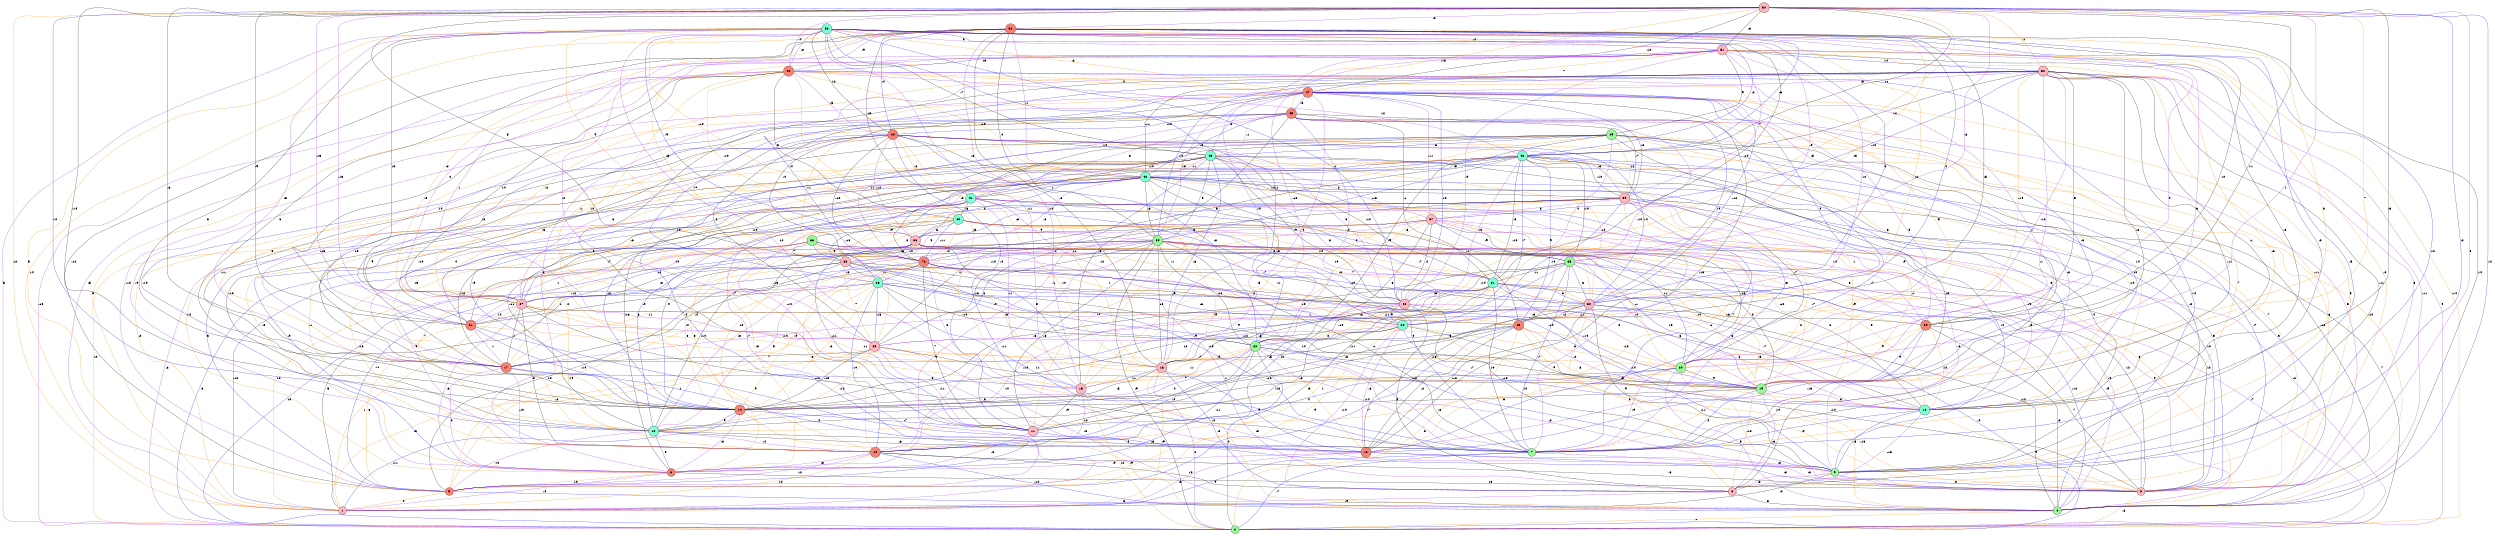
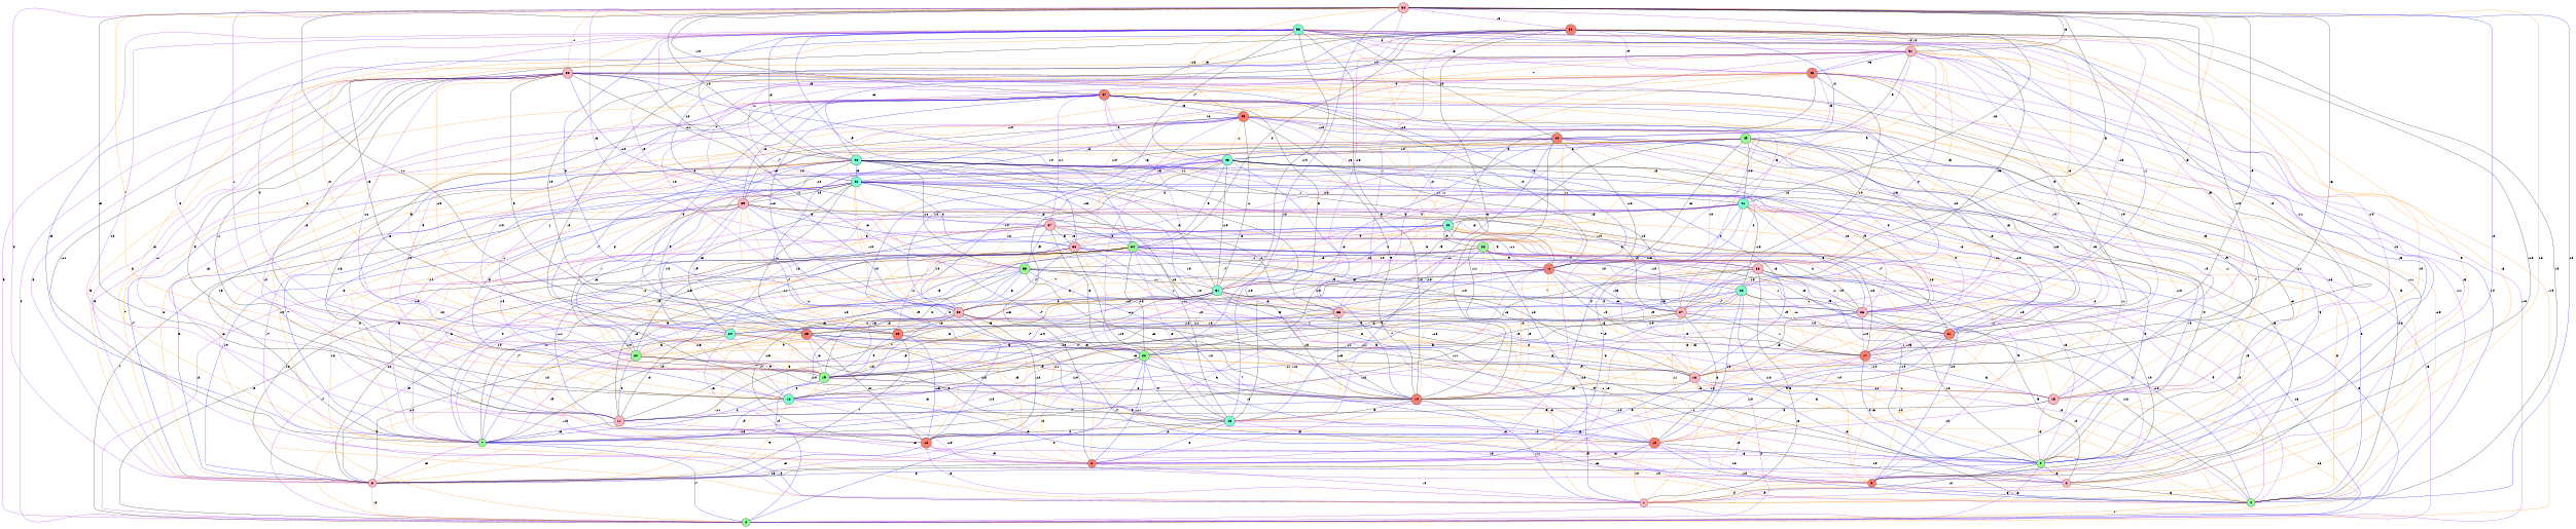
  graph {
    fontname="Helvetica,Arial,sans-serif"
    node [fillcolor=lightpink shape=circle style=filled]
    edge [color=black]
    54
    1
    3
    4 [fillcolor=palegreen]
    9 [fillcolor=palegreen]
    13 [fillcolor=aquamarine]
    14 [fillcolor=salmon]
    17 [fillcolor=salmon]
    18 [fillcolor=aquamarine]
    19 [fillcolor=palegreen]
    20 [fillcolor=palegreen]
    21 [fillcolor=salmon]
    n13 [label=83]
    26
    27
    29 [fillcolor=salmon]
    33
    35 [fillcolor=palegreen]
    45 [fillcolor=salmon]
    46 [fillcolor=aquamarine]
    47 [fillcolor=salmon]
    48 [fillcolor=salmon]
    50
    51
    52 [fillcolor=salmon]
    2 [fillcolor=palegreen]
    8
    5 [fillcolor=salmon]
    12 [fillcolor=salmon]
    7 [fillcolor=palegreen]
    6 [fillcolor=salmon]
    10 [fillcolor=salmon]
    11
    15
    16
    24 [fillcolor=aquamarine]
    25 [fillcolor=salmon]
    22 [fillcolor=palegreen]
    28 [fillcolor=aquamarine]
    30
    31 [fillcolor=aquamarine]
    43 [fillcolor=aquamarine]
    44 [fillcolor=salmon]
    41 [fillcolor=aquamarine]
    42 [fillcolor=aquamarine]
    39
    n47 [fillcolor=salmon label=72]
    34 [fillcolor=palegreen]
    37
    36
    40 [fillcolor=aquamarine]
    49 [fillcolor=palegreen]
    38 [fillcolor=palegreen]
    53 [fillcolor=aquamarine]
    54 -- 1 [color=darkorange label=12]
    54 -- 3 [color=purple label=8]
    54 -- 4 [color=blue label=12]
    54 -- 9 [color=blue label=-2]
    54 -- 13 [color=blue label=14]
    54 -- 14 [label=-14]
    54 -- 17 [label=-6]
    54 -- 18 [label=-3]
    54 -- 19 [color=darkorange label=7]
    54 -- 20 [color=purple label=1]
    54 -- 21 [label=-9]
    54 -- n13 [color=purple label=-13]
    54 -- 26 [color=darkorange label=-5]
    54 -- 27 [color=purple label=-13]
    54 -- 29 [label=11]
    54 -- 33 [label=5]
    54 -- 35 [color=purple label=-3]
    54 -- 45 [color=darkorange label=-13]
    54 -- 46 [label=10]
    54 -- 47 [label=-12]
    54 -- 48 [color=purple label=-4]
    54 -- 50 [color=darkorange label=-1]
    54 -- 51 [label=-6]
    54 -- 52 [color=purple label=-8]
    3 -- 2 [color=darkorange label=-8]
    4 -- 2 [color=darkorange label=7]
    9 -- 1 [label=-2]
    9 -- 3 [color=blue label=8]
+   9 -- 2 [color=purple label=-3]
    9 -- 8 [color=purple label=-3]
    13 -- 5 [color=purple label=10]
    13 -- 12 [label=-6]
    13 -- 7 [label=4]
    13 -- 6 [color=blue label=3]
    13 -- 10 [color=purple label=-4]
    14 -- 1 [color=blue label=-11]
    14 -- 4 [color=darkorange label=-9]
    14 -- 13 [label=9]
    14 -- 6 [color=purple label=-3]
    14 -- 11 [color=blue label=-7]
    17 -- 9 [color=blue label=4]
    17 -- 13 [color=darkorange label=-8]
    17 -- 6 [color=purple label=3]
    17 -- 10 [color=purple label=-10]
    17 -- 15 [color=blue label=6]
    18 -- 3 [color=darkorange label=9]
    18 -- 9 [color=blue label=-5]
    18 -- 8 [color=purple label=-13]
    18 -- 7 [color=blue label=-9]
    19 -- 3 [color=darkorange label=-13]
    19 -- 14 [label=6]
    19 -- 18 [color=purple label=8]
    19 -- 8 [color=purple label=-3]
    19 -- 7 [color=blue label=2]
    20 -- 3 [color=darkorange label=-12]
    20 -- 4 [color=purple label=5]
    20 -- 14 [label=-10]
    20 -- 19 [label=9]
    20 -- 7 [color=purple label=-9]
    20 -- 10 [color=darkorange label=-8]
    20 -- 11 [color=blue label=4]
    21 -- 4 [color=darkorange label=-2]
    21 -- 14 [color=blue label=-14]
    21 -- 17 [color=purple label=1]
    21 -- 5 [color=darkorange label=-8]
    21 -- 12 [color=blue label=9]
    n13 -- 1 [color=darkorange label=-3]
    n13 -- 4 [color=purple label=-3]
    n13 -- 13 [color=darkorange label=-12]
    n13 -- 14 [label=-13]
    n13 -- 17 [label=7]
    n13 -- 19 [label=-14]
    n13 -- 20 [color=darkorange label=-7]
    n13 -- 12 [color=purple label=3]
    n13 -- 11 [color=purple label=-11]
    26 -- 9 [label=10]
    26 -- 17 [color=purple label=-14]
    26 -- 18 [color=purple label=8]
    26 -- 8 [label=5]
    26 -- 6 [color=purple label=10]
    26 -- 16 [label=-5]
    26 -- 24 [color=blue label=9]
    27 -- 1 [color=darkorange label=1]
    27 -- 4 [color=darkorange label=14]
    27 -- 17 [label=1]
    27 -- 19 [color=darkorange label=11]
    27 -- 21 [color=purple label=14]
    27 -- 7 [label=-12]
    27 -- 6 [color=purple label=-3]
    27 -- 10 [label=3]
    27 -- 16 [color=darkorange label=8]
    27 -- 25 [label=1]
    29 -- 3 [label=7]
    29 -- 4 [label=-3]
    29 -- 13 [color=darkorange label=-5]
    29 -- 18 [color=darkorange label=12]
    29 -- 19 [color=blue label=9]
    29 -- 20 [color=darkorange label=9]
    29 -- 12 [color=blue label=-13]
    33 -- 1 [label=5]
    33 -- 9 [color=blue label=-14]
    33 -- 17 [color=darkorange label=11]
    33 -- 18 [label=8]
    33 -- 19 [label=9]
    33 -- n13 [color=darkorange label=7]
    33 -- 26 [label=-1]
    33 -- 2 [color=blue label=13]
    33 -- 5 [label=10]
    33 -- 22 [color=blue label=-9]
    33 -- 28 [color=darkorange label=13]
    35 -- 4 [color=blue label=-12]
    35 -- 14 [label=-6]
    35 -- 19 [color=blue label=13]
    35 -- 26 [label=-14]
    35 -- 2 [color=purple label=-7]
    35 -- 12 [label=-13]
    35 -- 7 [color=blue label=-7]
    35 -- 10 [color=blue label=12]
    35 -- 30 [color=blue label=6]
    35 -- 31 [label=11]
    45 -- 3 [color=purple label=5]
    45 -- 4 [color=darkorange label=-10]
    45 -- 14 [label=9]
    45 -- 18 [color=darkorange label=14]
    45 -- 21 [color=blue label=-8]
    45 -- 27 [color=darkorange label=10]
    45 -- 12 [color=blue label=-7]
    45 -- 15 [label=-9]
    45 -- 24 [color=purple label=-10]
    45 -- 22 [color=purple label=2]
    45 -- 30 [color=blue label=14]
    45 -- 31 [label=-1]
    45 -- 43 [color=darkorange label=-1]
    45 -- 44 [color=blue label=-10]
    45 -- 41 [color=purple label=3]
    45 -- 42 [color=blue label=-6]
    45 -- 39 [label=-7]
    45 -- n47 [color=purple label=11]
    46 -- 1 [color=darkorange label=-2]
    46 -- 3 [color=blue label=-7]
    46 -- 4 [color=blue label=3]
    46 -- 13 [label=-10]
    46 -- 17 [color=purple label=4]
    46 -- 18 [color=darkorange label=-14]
    46 -- 20 [color=darkorange label=1]
    46 -- 21 [color=blue label=-6]
    46 -- 26 [color=purple label=13]
    46 -- 27 [label=-10]
    46 -- 35 [label=-10]
    46 -- 8 [label=-5]
    46 -- 6 [color=darkorange label=14]
    46 -- 24 [color=blue label=-7]
    46 -- 25 [color=blue label=9]
    46 -- 31 [label=-3]
    46 -- 42 [color=blue label=-5]
    46 -- 39 [label=-10]
    46 -- n47 [label=5]
    46 -- 34 [color=blue label=-13]
    47 -- 3 [color=darkorange label=5]
    47 -- 9 [color=darkorange label=7]
    47 -- 14 [color=darkorange label=3]
    47 -- 19 [color=blue label=-3]
    47 -- 20 [color=purple label=5]
    47 -- 21 [color=purple label=14]
    47 -- n13 [label=8]
    47 -- 26 [color=blue label=10]
    47 -- 45 [color=blue label=-3]
    47 -- 12 [label=-13]
    47 -- 7 [color=purple label=-8]
    47 -- 6 [color=purple label=-4]
    47 -- 16 [color=purple label=4]
    47 -- 25 [color=blue label=4]
    47 -- 28 [color=blue label=-13]
    47 -- 30 [color=blue label=-12]
    47 -- 43 [color=purple label=8]
    47 -- 39 [color=blue label=-8]
    47 -- n47 [label=-4]
    47 -- 34 [color=purple label=13]
    47 -- 37 [color=purple label=-11]
    48 -- 1 [color=darkorange label=5]
    48 -- 4 [color=blue label=14]
    48 -- 19 [color=purple label=1]
    48 -- 20 [color=darkorange label=5]
    48 -- 21 [label=-5]
    48 -- n13 [color=darkorange label=-1]
    48 -- 27 [label=14]
    48 -- 46 [color=purple label=12]
    48 -- 47 [color=darkorange label=4]
    48 -- 2 [color=purple label=-10]
    48 -- 5 [color=purple label=-12]
    48 -- 15 [color=darkorange label=-5]
    48 -- 44 [color=purple label=-5]
    48 -- 42 [color=darkorange label=-10]
    48 -- 36 [color=darkorange label=-10]
    48 -- 40 [label=3]
    50 -- 3 [color=purple label=3]
    50 -- 4 [color=purple label=-11]
    50 -- 9 [color=darkorange label=-11]
    50 -- 18 [label=-1]
    50 -- 19 [label=-8]
    50 -- 20 [color=purple label=-12]
    50 -- 27 [color=darkorange label=-2]
    50 -- 29 [label=5]
    50 -- 46 [label=12]
    50 -- 47 [color=purple label=-5]
    50 -- 2 [color=purple label=4]
    50 -- 8 [label=-11]
    50 -- 12 [color=purple label=-1]
    50 -- 7 [label=-11]
    50 -- 6 [color=purple label=8]
    50 -- 11 [label=5]
    50 -- 25 [color=darkorange label=-14]
    50 -- 42 [label=-11]
    50 -- n47 [color=blue label=-4]
    50 -- 34 [color=blue label=14]
    50 -- 37 [color=blue label=-10]
    51 -- 1 [color=purple label=-5]
    51 -- 9 [color=blue label=-5]
    51 -- 18 [label=-8]
    51 -- n13 [color=purple label=-2]
    51 -- 26 [color=purple label=-9]
    51 -- 27 [color=purple label=2]
    51 -- 33 [color=darkorange label=-5]
    51 -- 47 [color=darkorange label=7]
    51 -- 48 [color=blue label=13]
    51 -- 50 [color=blue label=14]
    51 -- 2 [color=darkorange label=-14]
    51 -- 8 [color=darkorange label=-8]
    51 -- 7 [color=darkorange label=-6]
    51 -- 16 [color=purple label=10]
-   51 -- 22 [color=purple label=-13]
+   51 -- 6 [color=purple label=-13]
    51 -- 30 [color=purple label=12]
    51 -- 39 [color=purple label=7]
    51 -- 49 [label=9]
    52 -- 1 [color=darkorange label=14]
    52 -- 4 [label=14]
    52 -- 14 [label=6]
    52 -- 19 [color=darkorange label=8]
    52 -- n13 [color=purple label=1]
    52 -- 27 [color=darkorange label=-8]
    52 -- 29 [label=10]
    52 -- 46 [color=blue label=-6]
    52 -- 48 [color=purple label=-9]
    52 -- 51 [color=darkorange label=-4]
    52 -- 5 [label=-12]
    52 -- 7 [color=blue label=-3]
    52 -- 15 [color=purple label=-14]
    52 -- 16 [label=-2]
    52 -- 25 [label=-5]
    52 -- 30 [color=blue label=2]
    52 -- 31 [color=darkorange label=13]
    52 -- 44 [color=blue label=-4]
    52 -- 41 [label=13]
    52 -- 42 [color=purple label=-1]
    52 -- 34 [label=4]
    8 -- 1 [color=purple label=-9]
    8 -- 4 [label=3]
    5 -- 1 [color=darkorange label=4]
    5 -- 4 [color=blue label=3]
    12 -- 1 [color=purple label=-8]
    12 -- 3 [color=blue label=-3]
    12 -- 9 [color=purple label=-8]
    12 -- 6 [color=purple label=-9]
    7 -- 1 [color=blue label=9]
    7 -- 3 [color=purple label=-3]
    7 -- 2 [color=blue label=-7]
    6 -- 1 [color=purple label=-4]
    6 -- 3 [label=13]
    6 -- 5 [color=darkorange label=10]
    10 -- 1 [color=darkorange label=12]
    10 -- 3 [label=-6]
    10 -- 4 [color=blue label=-12]
    10 -- 8 [label=13]
    10 -- 5 [color=purple label=12]
    10 -- 6 [color=purple label=-3]
    11 -- 7 [color=blue label=-3]
    11 -- 6 [color=purple label=-6]
    15 -- 9 [color=purple label=-3]
    15 -- 2 [color=darkorange label=12]
    15 -- 10 [color=purple label=12]
    15 -- 11 [label=-9]
    16 -- 1 [color=darkorange label=-9]
    16 -- 14 [label=-5]
    16 -- 2 [color=purple label=2]
    16 -- 8 [color=blue label=-3]
    16 -- 12 [color=blue label=9]
    16 -- 15 [color=blue label=11]
    24 -- 3 [label=-14]
    24 -- 18 [color=purple label=-7]
    24 -- 20 [color=darkorange label=6]
-   24 -- n13 [color=purple label=-12]
    24 -- 8 [color=purple label=-14]
    24 -- 5 [color=darkorange label=9]
    24 -- 12 [color=purple label=-6]
    24 -- 10 [label=3]
    24 -- 11 [label=-2]
    25 -- 3 [color=darkorange label=-11]
    25 -- 13 [label=-12]
    25 -- 18 [color=darkorange label=8]
    25 -- 19 [color=purple label=-2]
    25 -- 20 [color=darkorange label=-13]
    25 -- 2 [color=darkorange label=3]
    25 -- 5 [color=blue label=-7]
    25 -- 12 [label=-2]
    25 -- 16 [label=-11]
    25 -- 22 [color=blue label=5]
    22 -- 3 [color=purple label=-2]
    22 -- 13 [color=blue label=4]
    22 -- 14 [color=purple label=7]
    22 -- 18 [color=blue label=-10]
    22 -- 19 [label=-9]
    22 -- 2 [color=blue label=4]
    22 -- 7 [color=purple label=-14]
    22 -- 6 [color=blue label=-11]
    22 -- 10 [color=blue label=-4]
    22 -- 15 [color=darkorange label=11]
    22 -- 16 [color=darkorange label=-9]
    28 -- 9 [color=blue label=-12]
    28 -- 14 [color=darkorange label=-6]
    28 -- 21 [label=-9]
    28 -- n13 [color=blue label=-13]
    28 -- 26 [label=-9]
    28 -- 27 [color=purple label=-7]
    28 -- 5 [color=darkorange label=1]
    28 -- 7 [color=blue label=11]
    28 -- 10 [color=blue label=10]
    28 -- 24 [color=blue label=-6]
    28 -- 22 [label=-10]
    30 -- 9 [label=9]
    30 -- 14 [label=-6]
    30 -- 17 [color=blue label=-9]
    30 -- 29 [label=13]
    30 -- 2 [color=blue label=-4]
    30 -- 8 [color=darkorange label=8]
    30 -- 12 [label=-12]
    30 -- 24 [color=darkorange label=-3]
    30 -- 25 [label=-2]
    31 -- 3 [color=blue label=-9]
    31 -- 4 [label=-12]
    31 -- 14 [label=12]
    31 -- 18 [color=purple label=-7]
    31 -- 19 [color=blue label=-14]
    31 -- n13 [color=purple label=-6]
    31 -- 26 [color=blue label=-6]
    31 -- 29 [color=darkorange label=-7]
    31 -- 5 [color=darkorange label=1]
    31 -- 7 [label=10]
    31 -- 11 [label=-5]
    31 -- 15 [color=darkorange label=2]
    31 -- 16 [label=-10]
    31 -- 22 [color=darkorange label=-11]
    31 -- 30 [color=blue label=8]
    43 -- 1 [color=purple label=-7]
    43 -- 9 [label=4]
    43 -- 14 [color=blue label=-9]
    43 -- 17 [label=-10]
    43 -- 18 [color=blue label=3]
    43 -- 26 [label=-9]
    43 -- 27 [label=10]
    43 -- 6 [label=-13]
    43 -- 10 [color=darkorange label=2]
    43 -- 11 [color=blue label=6]
    43 -- 16 [color=blue label=-6]
    43 -- 24 [color=purple label=8]
    43 -- 30 [color=darkorange label=12]
    43 -- 31 [label=-10]
    43 -- 42 [color=purple label=11]
    43 -- 34 [color=blue label=5]
    43 -- 37 [color=purple label=2]
    44 -- 3 [color=darkorange label=7]
    44 -- 13 [color=blue label=-10]
    44 -- 14 [label=-11]
    44 -- 17 [color=purple label=-13]
    44 -- 21 [label=-3]
    44 -- 26 [color=purple label=8]
    44 -- 27 [color=purple label=8]
    44 -- 15 [color=blue label=-4]
    44 -- 16 [color=darkorange label=11]
    44 -- 22 [color=blue label=-8]
    44 -- 30 [color=blue label=14]
    44 -- 43 [label=14]
    44 -- 41 [color=darkorange label=-8]
    44 -- 42 [label=-8]
    44 -- 39 [color=purple label=-3]
    44 -- n47 [label=-12]
    44 -- 36 [color=purple label=-12]
    44 -- 38 [color=darkorange label=11]
    41 -- 4 [color=darkorange label=8]
    41 -- 14 [color=blue label=4]
    41 -- 17 [color=darkorange label=13]
    41 -- n13 [color=darkorange label=-1]
    41 -- 26 [color=blue label=8]
    41 -- 29 [color=purple label=14]
    41 -- 2 [color=purple label=-3]
    41 -- 7 [color=purple label=6]
    41 -- 6 [color=blue label=-9]
    41 -- 10 [color=darkorange label=-1]
    41 -- 15 [color=purple label=11]
    41 -- 16 [color=darkorange label=10]
    41 -- 24 [color=purple label=12]
    41 -- 28 [label=-13]
    41 -- 31 [color=blue label=4]
    41 -- 40 [label=-6]
    42 -- 3 [color=blue label=3]
    42 -- 9 [color=blue label=-4]
    42 -- 13 [label=-11]
    42 -- 14 [color=blue label=12]
    42 -- 20 [label=-7]
    42 -- 2 [color=darkorange label=12]
    42 -- 5 [color=blue label=5]
    42 -- 12 [color=darkorange label=-9]
    42 -- 7 [color=blue label=7]
    42 -- 6 [color=darkorange label=-3]
    42 -- 11 [color=purple label=-10]
    42 -- 24 [label=-3]
    42 -- 25 [label=-1]
    42 -- 30 [color=darkorange label=-10]
    42 -- 41 [label=1]
    42 -- 39 [label=14]
    42 -- n47 [color=purple label=-2]
-   42 -- 34 [label=-3]
+   42 -- 34 [color=blue label=-3]
    42 -- 36 [color=blue label=2]
    39 -- 3 [color=blue label=10]
    39 -- 13 [color=blue label=3]
    39 -- 18 [color=purple label=14]
    39 -- 19 [color=darkorange label=-1]
    39 -- 20 [color=blue label=-3]
    39 -- 21 [label=-7]
    39 -- n13 [label=-1]
    39 -- 29 [color=purple label=-9]
    39 -- 2 [label=7]
    39 -- 12 [color=darkorange label=-1]
    39 -- 7 [color=darkorange label=2]
    39 -- 6 [color=darkorange label=3]
    39 -- 11 [color=darkorange label=10]
    39 -- 15 [color=darkorange label=2]
    39 -- 24 [color=blue label=14]
    39 -- 37 [color=purple label=3]
    39 -- 36 [color=blue label=-6]
    n47 -- 13 [color=purple label=5]
    n47 -- 14 [color=darkorange label=-9]
    n47 -- 17 [label=-4]
    n47 -- 19 [color=blue label=-14]
    n47 -- 20 [color=purple label=-11]
    n47 -- 27 [color=blue label=-13]
    n47 -- 8 [color=purple label=1]
    n47 -- 5 [color=darkorange label=14]
    n47 -- 10 [color=darkorange label=6]
    n47 -- 11 [label=7]
    n47 -- 15 [color=purple label=8]
    n47 -- 16 [color=darkorange label=-6]
    n47 -- 30 [label=-10]
    n47 -- 31 [color=purple label=-3]
    34 -- 1 [color=darkorange label=12]
    34 -- 3 [label=12]
    34 -- 4 [color=purple label=9]
    34 -- 13 [color=purple label=-3]
    34 -- 19 [label=2]
    34 -- 20 [color=darkorange label=-1]
    34 -- 21 [label=-8]
    34 -- n13 [label=13]
    34 -- 29 [color=purple label=8]
    34 -- 2 [label=-9]
    34 -- 5 [color=blue label=-12]
    34 -- 7 [label=-1]
    34 -- 10 [color=purple label=-11]
    34 -- 11 [label=-8]
    34 -- 16 [label=12]
    34 -- 24 [color=darkorange label=11]
    34 -- 22 [label=-12]
    34 -- 28 [color=blue label=-10]
    34 -- 30 [color=darkorange label=7]
    34 -- 31 [color=purple label=10]
    34 -- n47 [color=purple label=1]
    37 -- 9 [color=purple label=-6]
    37 -- 19 [color=darkorange label=-9]
    37 -- 20 [label=-13]
    37 -- 26 [label=2]
    37 -- 33 [color=purple label=5]
    37 -- 35 [color=blue label=-9]
    37 -- 2 [color=purple label=-2]
    37 -- 5 [color=purple label=9]
    37 -- 7 [color=purple label=6]
    37 -- 6 [color=darkorange label=-3]
    37 -- 15 [color=darkorange label=13]
    37 -- 22 [label=6]
    37 -- 34 [color=darkorange label=-8]
    37 -- 36 [label=5]
    36 -- 3 [label=12]
    36 -- 13 [label=-14]
    36 -- 14 [color=darkorange label=12]
    36 -- 18 [color=darkorange label=5]
    36 -- 19 [color=darkorange label=10]
    36 -- 21 [color=purple label=1]
    36 -- 27 [color=blue label=12]
    36 -- 33 [color=purple label=10]
    36 -- 7 [color=purple label=14]
    36 -- 10 [color=purple label=5]
    36 -- 11 [color=blue label=-11]
    36 -- 16 [color=blue label=5]
    36 -- 25 [color=darkorange label=-5]
    36 -- 30 [color=blue label=-7]
    40 -- 17 [label=-12]
    40 -- 19 [color=darkorange label=-12]
    40 -- 20 [color=blue label=11]
    40 -- 27 [color=darkorange label=10]
    40 -- 33 [color=darkorange label=8]
    40 -- 8 [color=darkorange label=-5]
    40 -- 7 [color=blue label=4]
    40 -- 28 [color=darkorange label=-4]
    40 -- 30 [color=darkorange label=-7]
    40 -- 31 [color=darkorange label=14]
    40 -- n47 [color=blue label=-11]
    40 -- 34 [color=purple label=9]
    40 -- 36 [color=blue label=6]
    40 -- 38 [label=-9]
    49 -- 3 [color=darkorange label=6]
    49 -- 4 [label=-12]
    49 -- 9 [label=-8]
    49 -- 17 [label=13]
    49 -- 18 [color=blue label=10]
    49 -- 29 [color=darkorange label=6]
    49 -- 5 [color=blue label=4]
    49 -- 7 [label=13]
    49 -- 10 [color=darkorange label=-12]
    49 -- 15 [color=darkorange label=-1]
    49 -- 22 [label=-9]
    49 -- 31 [color=purple label=4]
    49 -- 43 [color=blue label=6]
    49 -- 41 [label=-10]
    49 -- 39 [color=darkorange label=12]
    49 -- n47 [label=-8]
    38 -- 1 [color=blue label=-12]
    38 -- 4 [color=purple label=-4]
    38 -- 13 [color=darkorange label=7]
    38 -- 14 [color=darkorange label=-4]
    38 -- 17 [color=darkorange label=1]
    38 -- 18 [label=2]
    38 -- 19 [color=purple label=-4]
    38 -- 33 [color=blue label=7]
    38 -- 35 [label=-6]
    38 -- 2 [color=blue label=8]
    38 -- 7 [color=blue label=-10]
    38 -- 10 [color=darkorange label=-13]
    38 -- 25 [color=darkorange label=1]
    38 -- n47 [color=darkorange label=9]
    53 -- 9 [color=blue label=12]
    53 -- 14 [label=3]
    53 -- 17 [color=purple label=-5]
    53 -- 19 [color=purple label=6]
    53 -- 20 [color=purple label=4]
    53 -- 26 [color=blue label=-1]
    53 -- 27 [label=13]
    53 -- 35 [color=purple label=-9]
    53 -- 46 [color=blue label=-2]
    53 -- 47 [color=darkorange label=-3]
    53 -- 48 [color=purple label=-8]
    53 -- 51 [color=purple label=6]
    53 -- 2 [color=purple label=5]
    53 -- 5 [color=darkorange label=5]
    53 -- 12 [color=purple label=12]
    53 -- 15 [color=purple label=-11]
    53 -- 25 [color=darkorange label=-2]
    53 -- 22 [color=blue label=-1]
    53 -- 30 [color=blue label=6]
    53 -- 31 [label=-14]
    53 -- 43 [label=-7]
    53 -- 44 [label=12]
    53 -- 36 [color=blue label=-9]
    53 -- 40 [color=darkorange label=-10]
    53 -- 38 [color=darkorange label=9]
  }
